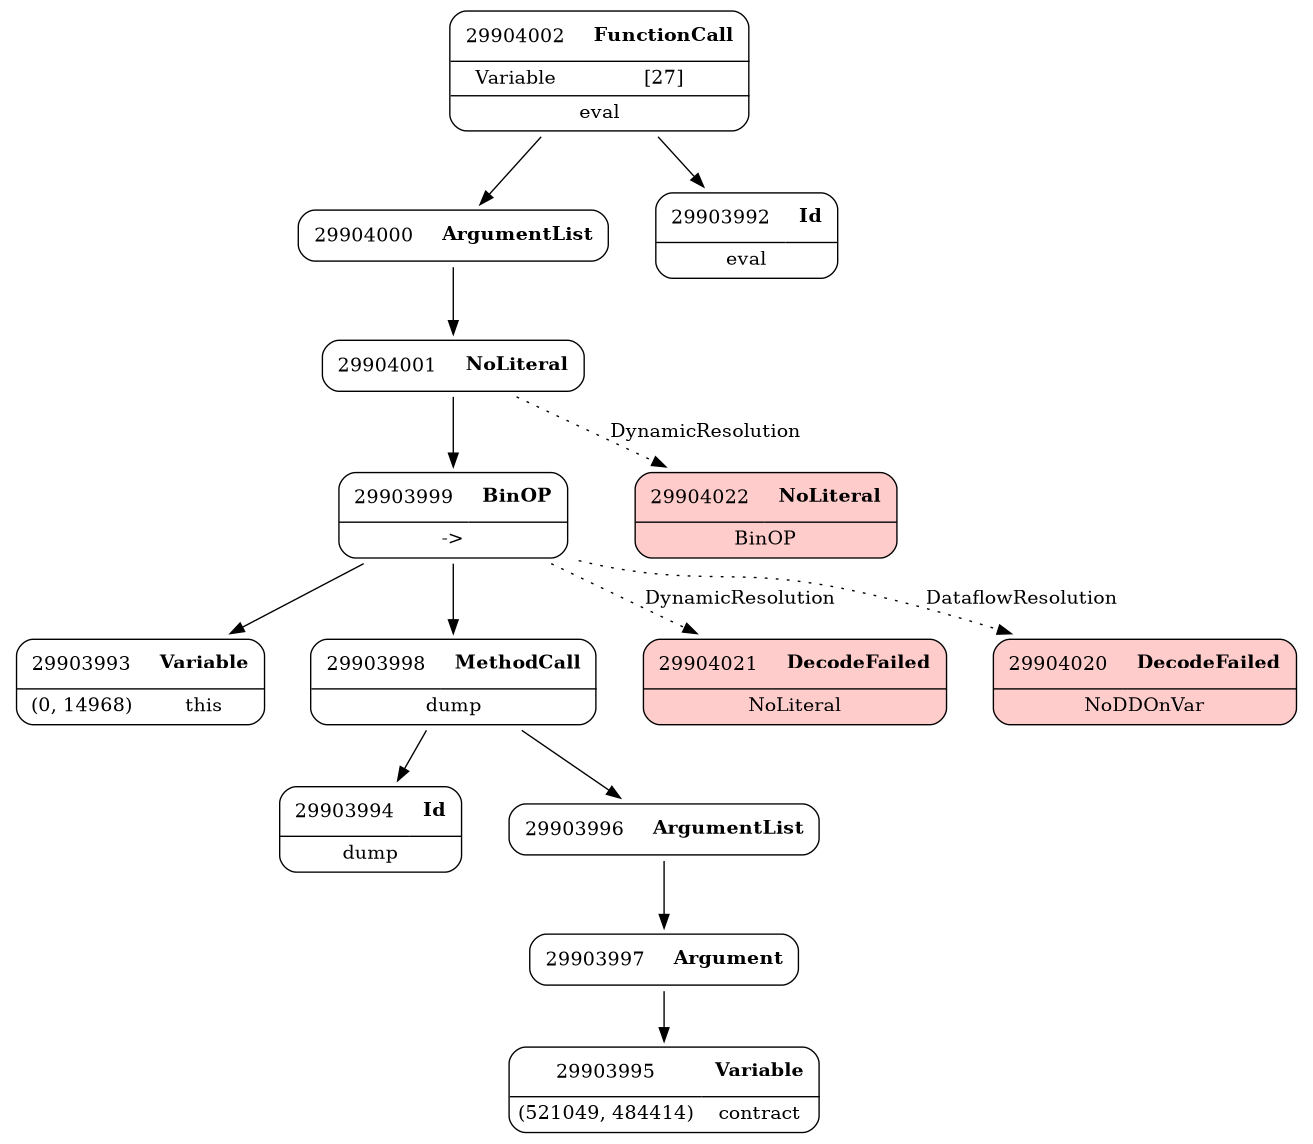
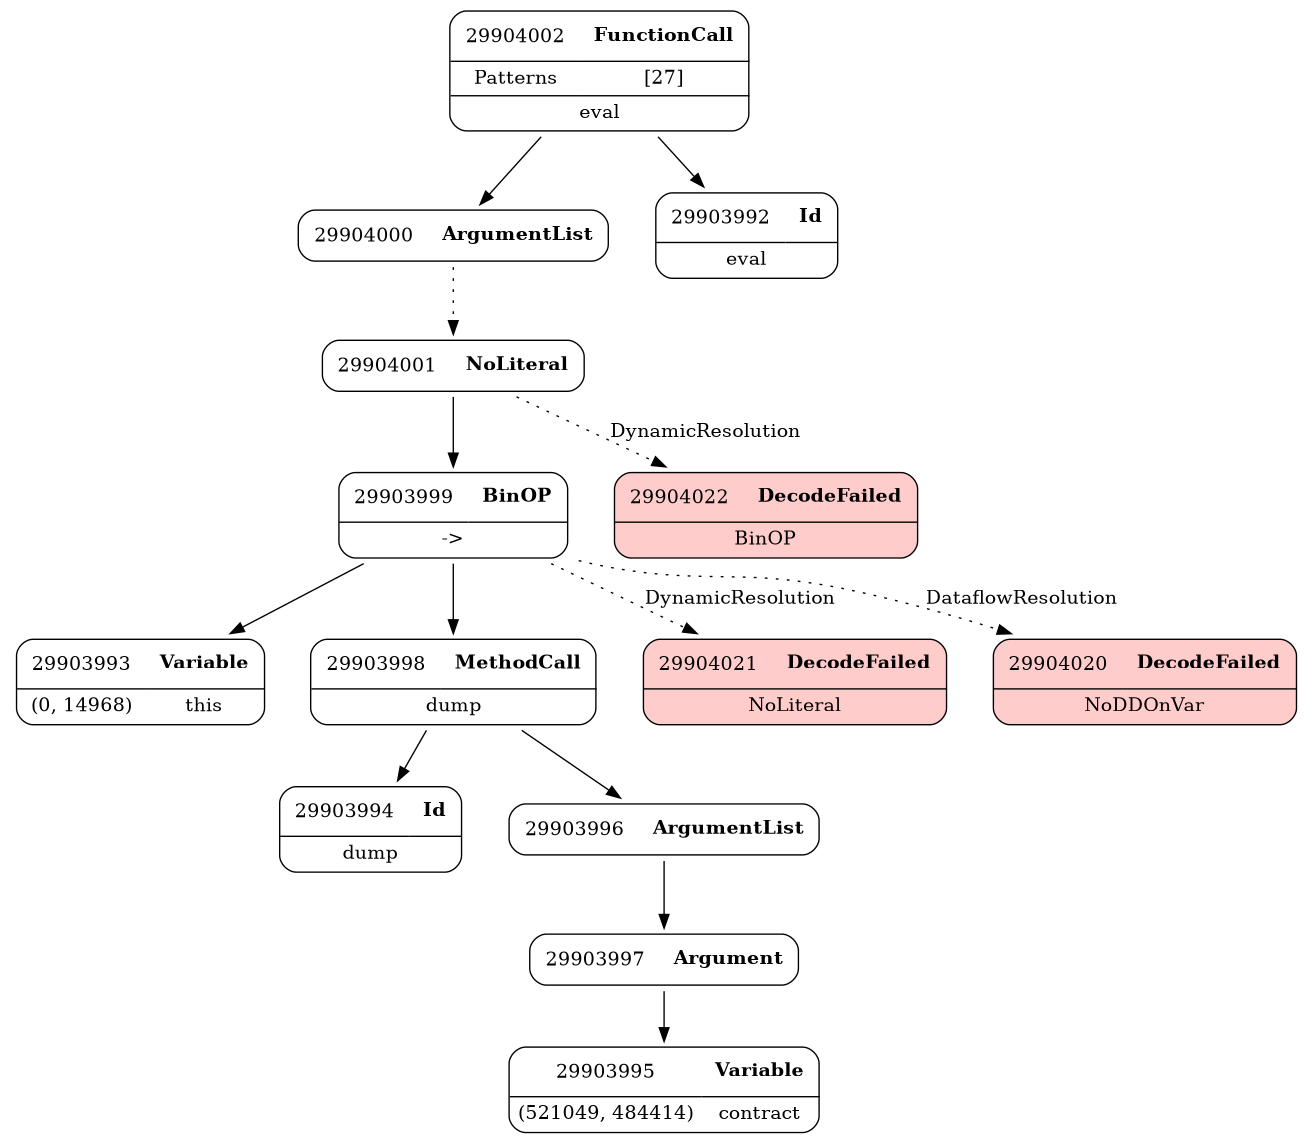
  digraph {
    node [shape=none]
    edge [weight=2]
    n1 [label=<<TABLE border='1' cellspacing='0' cellpadding='10' style='rounded' ><TR><TD border='0'>29904000</TD><TD border='0'><B>ArgumentList</B></TD></TR></TABLE>>]
    n2 [label=<<TABLE border='1' cellspacing='0' cellpadding='10' style='rounded' ><TR><TD border='0'>29904001</TD><TD border='0'><B>NoLiteral</B></TD></TR></TABLE>>]
    n3 [label=<<TABLE border='1' cellspacing='0' cellpadding='10' style='rounded' ><TR><TD border='0'>29903999</TD><TD border='0'><B>BinOP</B></TD></TR><HR/><TR><TD border='0' cellpadding='5' colspan='2'>-&gt;</TD></TR></TABLE>>]
-   n4 [label=<<TABLE border='1' cellspacing='0' cellpadding='10' style='rounded' bgcolor='#FFCCCC' ><TR><TD border='0'>29904022</TD><TD border='0'><B>NoLiteral</B></TD></TR><HR/><TR><TD border='0' cellpadding='5' colspan='2'>BinOP</TD></TR></TABLE>>]
+   n4 [label=<<TABLE border='1' cellspacing='0' cellpadding='10' style='rounded' bgcolor='#FFCCCC' ><TR><TD border='0'>29904022</TD><TD border='0'><B>DecodeFailed</B></TD></TR><HR/><TR><TD border='0' cellpadding='5' colspan='2'>BinOP</TD></TR></TABLE>>]
    n5 [label=<<TABLE border='1' cellspacing='0' cellpadding='10' style='rounded' ><TR><TD border='0'>29903993</TD><TD border='0'><B>Variable</B></TD></TR><HR/><TR><TD border='0' cellpadding='5'>(0, 14968)</TD><TD border='0' cellpadding='5'>this</TD></TR></TABLE>>]
    n6 [label=<<TABLE border='1' cellspacing='0' cellpadding='10' style='rounded' ><TR><TD border='0'>29903998</TD><TD border='0'><B>MethodCall</B></TD></TR><HR/><TR><TD border='0' cellpadding='5' colspan='2'>dump</TD></TR></TABLE>>]
    n7 [label=<<TABLE border='1' cellspacing='0' cellpadding='10' style='rounded' bgcolor='#FFCCCC' ><TR><TD border='0'>29904021</TD><TD border='0'><B>DecodeFailed</B></TD></TR><HR/><TR><TD border='0' cellpadding='5' colspan='2'>NoLiteral</TD></TR></TABLE>>]
    n8 [label=<<TABLE border='1' cellspacing='0' cellpadding='10' style='rounded' bgcolor='#FFCCCC' ><TR><TD border='0'>29904020</TD><TD border='0'><B>DecodeFailed</B></TD></TR><HR/><TR><TD border='0' cellpadding='5' colspan='2'>NoDDOnVar</TD></TR></TABLE>>]
    n9 [label=<<TABLE border='1' cellspacing='0' cellpadding='10' style='rounded' ><TR><TD border='0'>29903994</TD><TD border='0'><B>Id</B></TD></TR><HR/><TR><TD border='0' cellpadding='5' colspan='2'>dump</TD></TR></TABLE>>]
    n10 [label=<<TABLE border='1' cellspacing='0' cellpadding='10' style='rounded' ><TR><TD border='0'>29903996</TD><TD border='0'><B>ArgumentList</B></TD></TR></TABLE>>]
-   n11 [label=<<TABLE border='1' cellspacing='0' cellpadding='10' style='rounded' ><TR><TD border='0'>29904002</TD><TD border='0'><B>FunctionCall</B></TD></TR><HR/><TR><TD border='0' cellpadding='5'>Variable</TD><TD border='0' cellpadding='5'>[27]</TD></TR><HR/><TR><TD border='0' cellpadding='5' colspan='2'>eval</TD></TR></TABLE>>]
+   n11 [label=<<TABLE border='1' cellspacing='0' cellpadding='10' style='rounded' ><TR><TD border='0'>29904002</TD><TD border='0'><B>FunctionCall</B></TD></TR><HR/><TR><TD border='0' cellpadding='5'>Patterns</TD><TD border='0' cellpadding='5'>[27]</TD></TR><HR/><TR><TD border='0' cellpadding='5' colspan='2'>eval</TD></TR></TABLE>>]
    n12 [label=<<TABLE border='1' cellspacing='0' cellpadding='10' style='rounded' ><TR><TD border='0'>29903992</TD><TD border='0'><B>Id</B></TD></TR><HR/><TR><TD border='0' cellpadding='5' colspan='2'>eval</TD></TR></TABLE>>]
    n13 [label=<<TABLE border='1' cellspacing='0' cellpadding='10' style='rounded' ><TR><TD border='0'>29903995</TD><TD border='0'><B>Variable</B></TD></TR><HR/><TR><TD border='0' cellpadding='5'>(521049, 484414)</TD><TD border='0' cellpadding='5'>contract</TD></TR></TABLE>>]
    n14 [label=<<TABLE border='1' cellspacing='0' cellpadding='10' style='rounded' ><TR><TD border='0'>29903997</TD><TD border='0'><B>Argument</B></TD></TR></TABLE>>]
-   n1 -> n2
+   n1 -> n2 [style=dotted]
    n2 -> n3
    n2 -> n4 [label=DynamicResolution style=dotted weight=""]
    n3 -> n5
    n3 -> n6
    n3 -> n7 [label=DynamicResolution style=dotted weight=""]
    n3 -> n8 [label=DataflowResolution style=dotted weight=""]
    n6 -> n9
    n6 -> n10
    n10 -> n14
    n11 -> n1
    n11 -> n12
    n14 -> n13
  }
